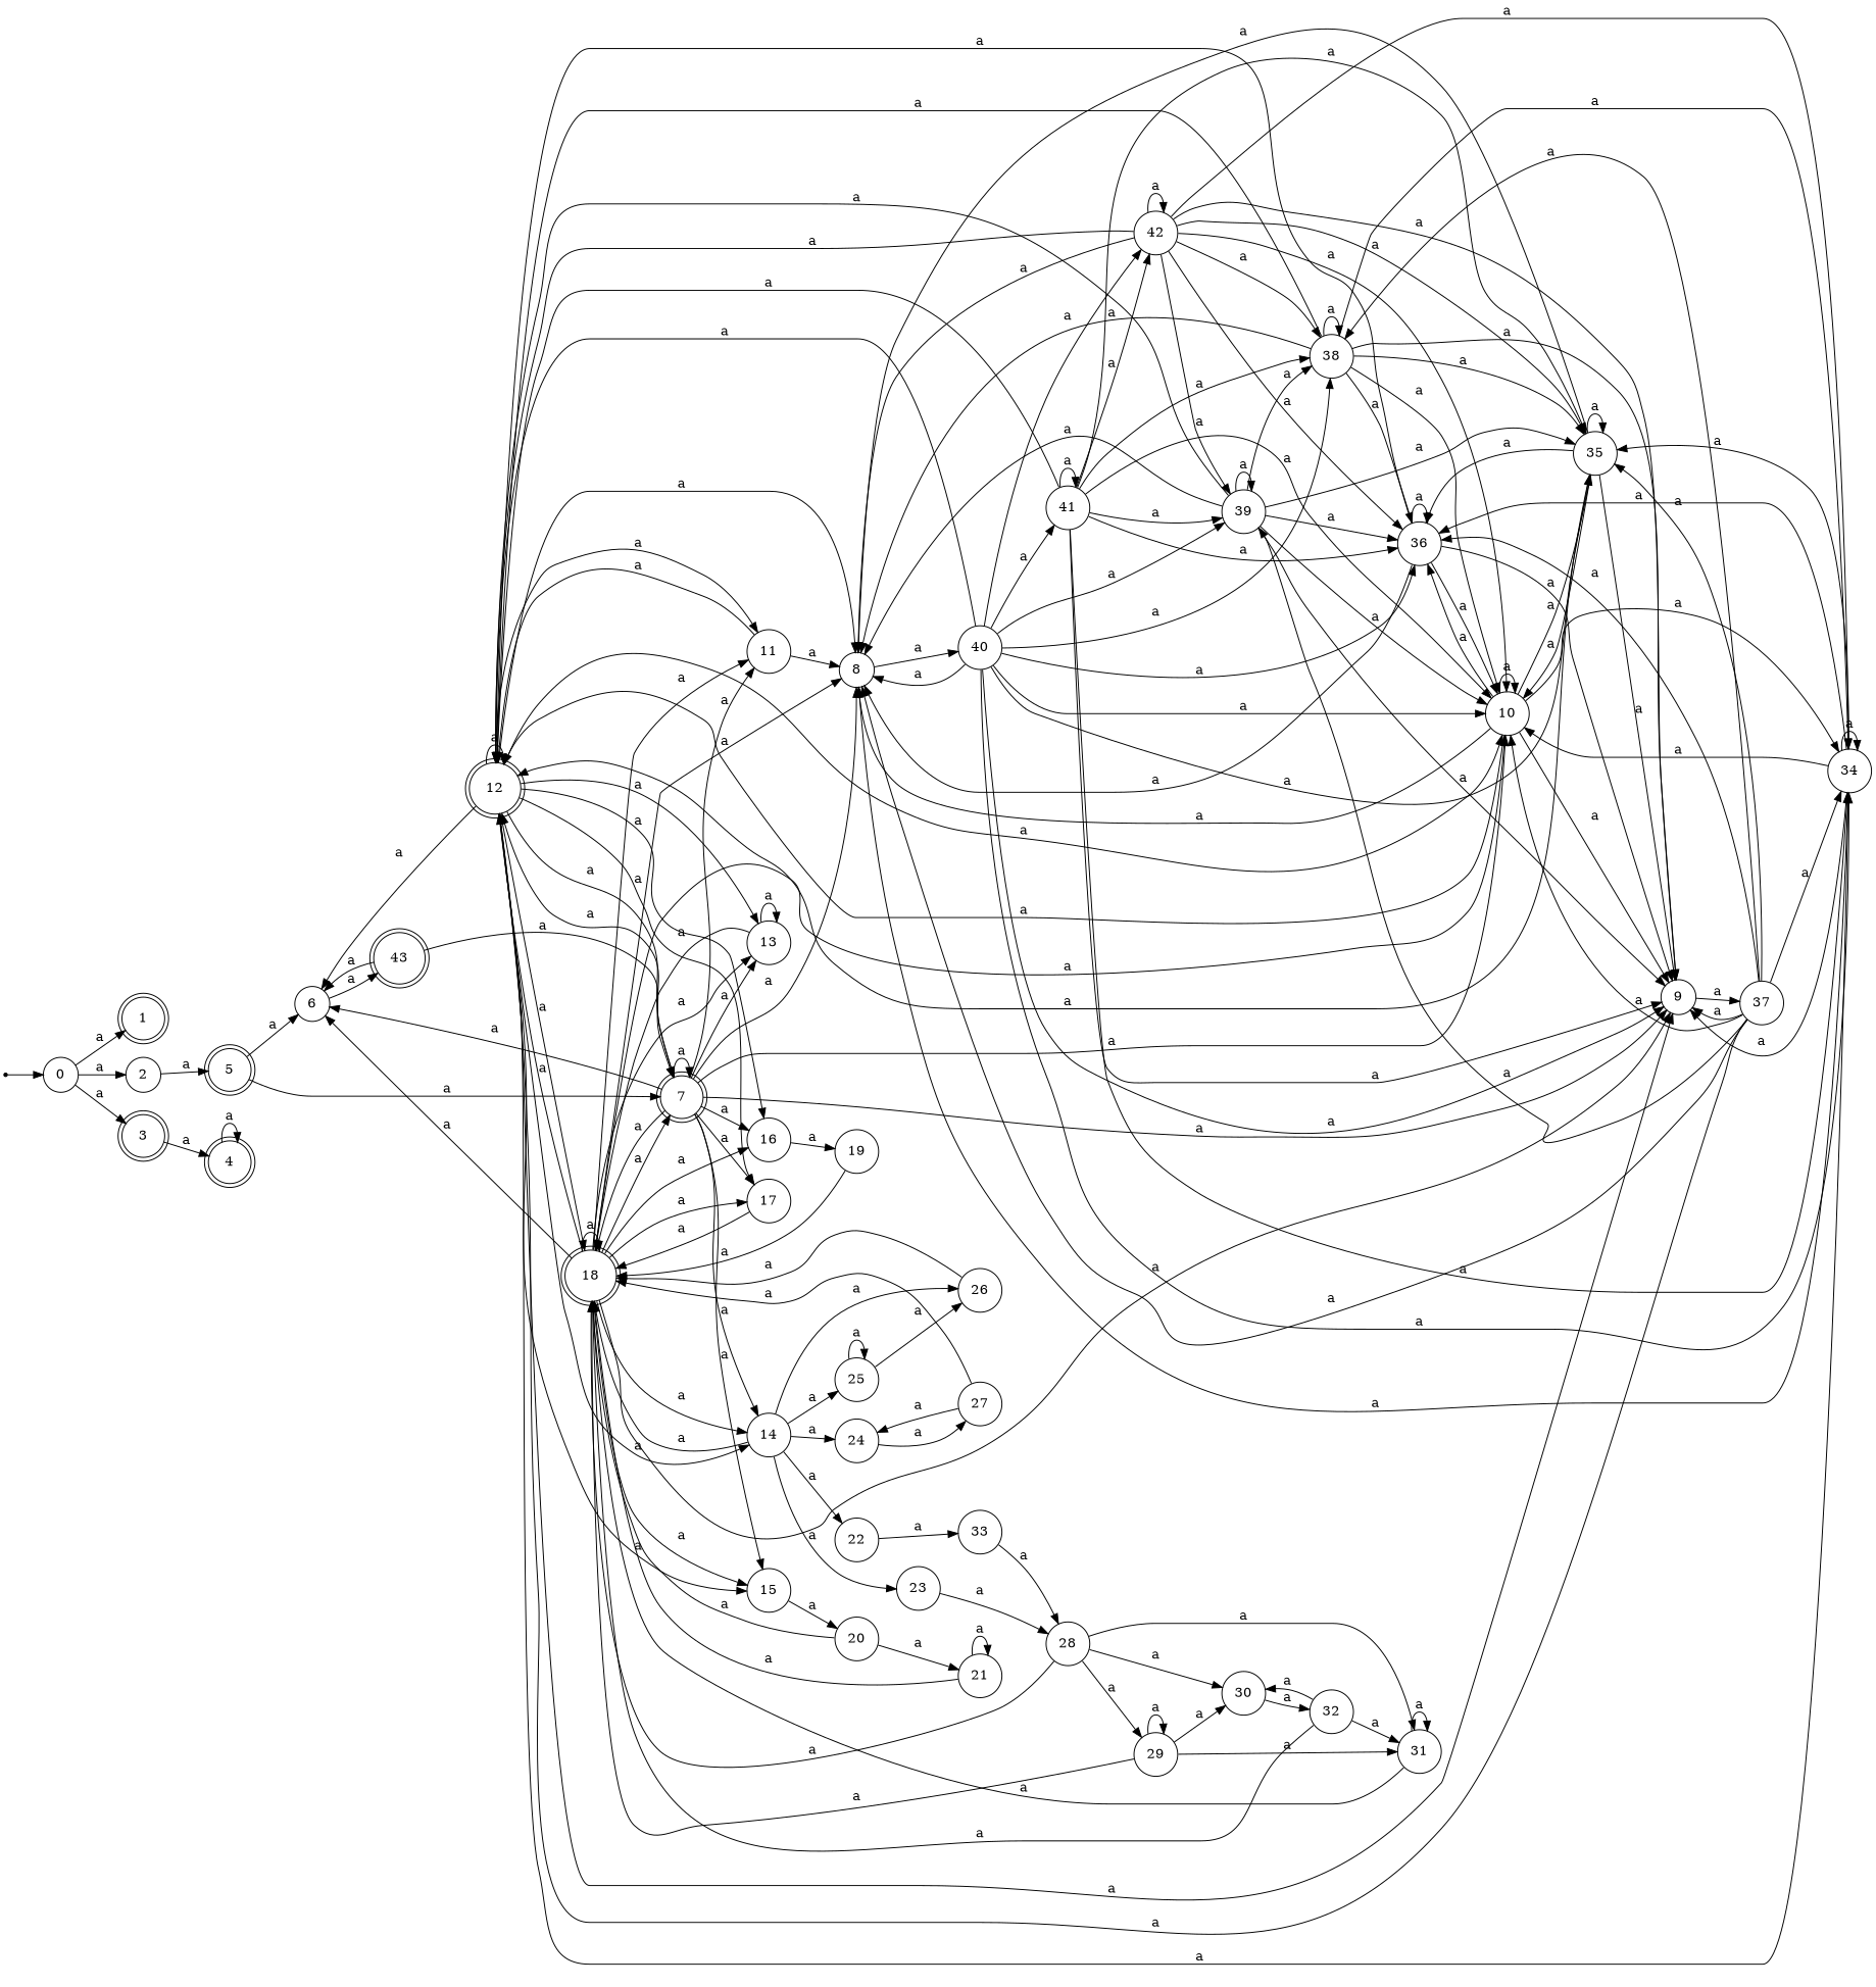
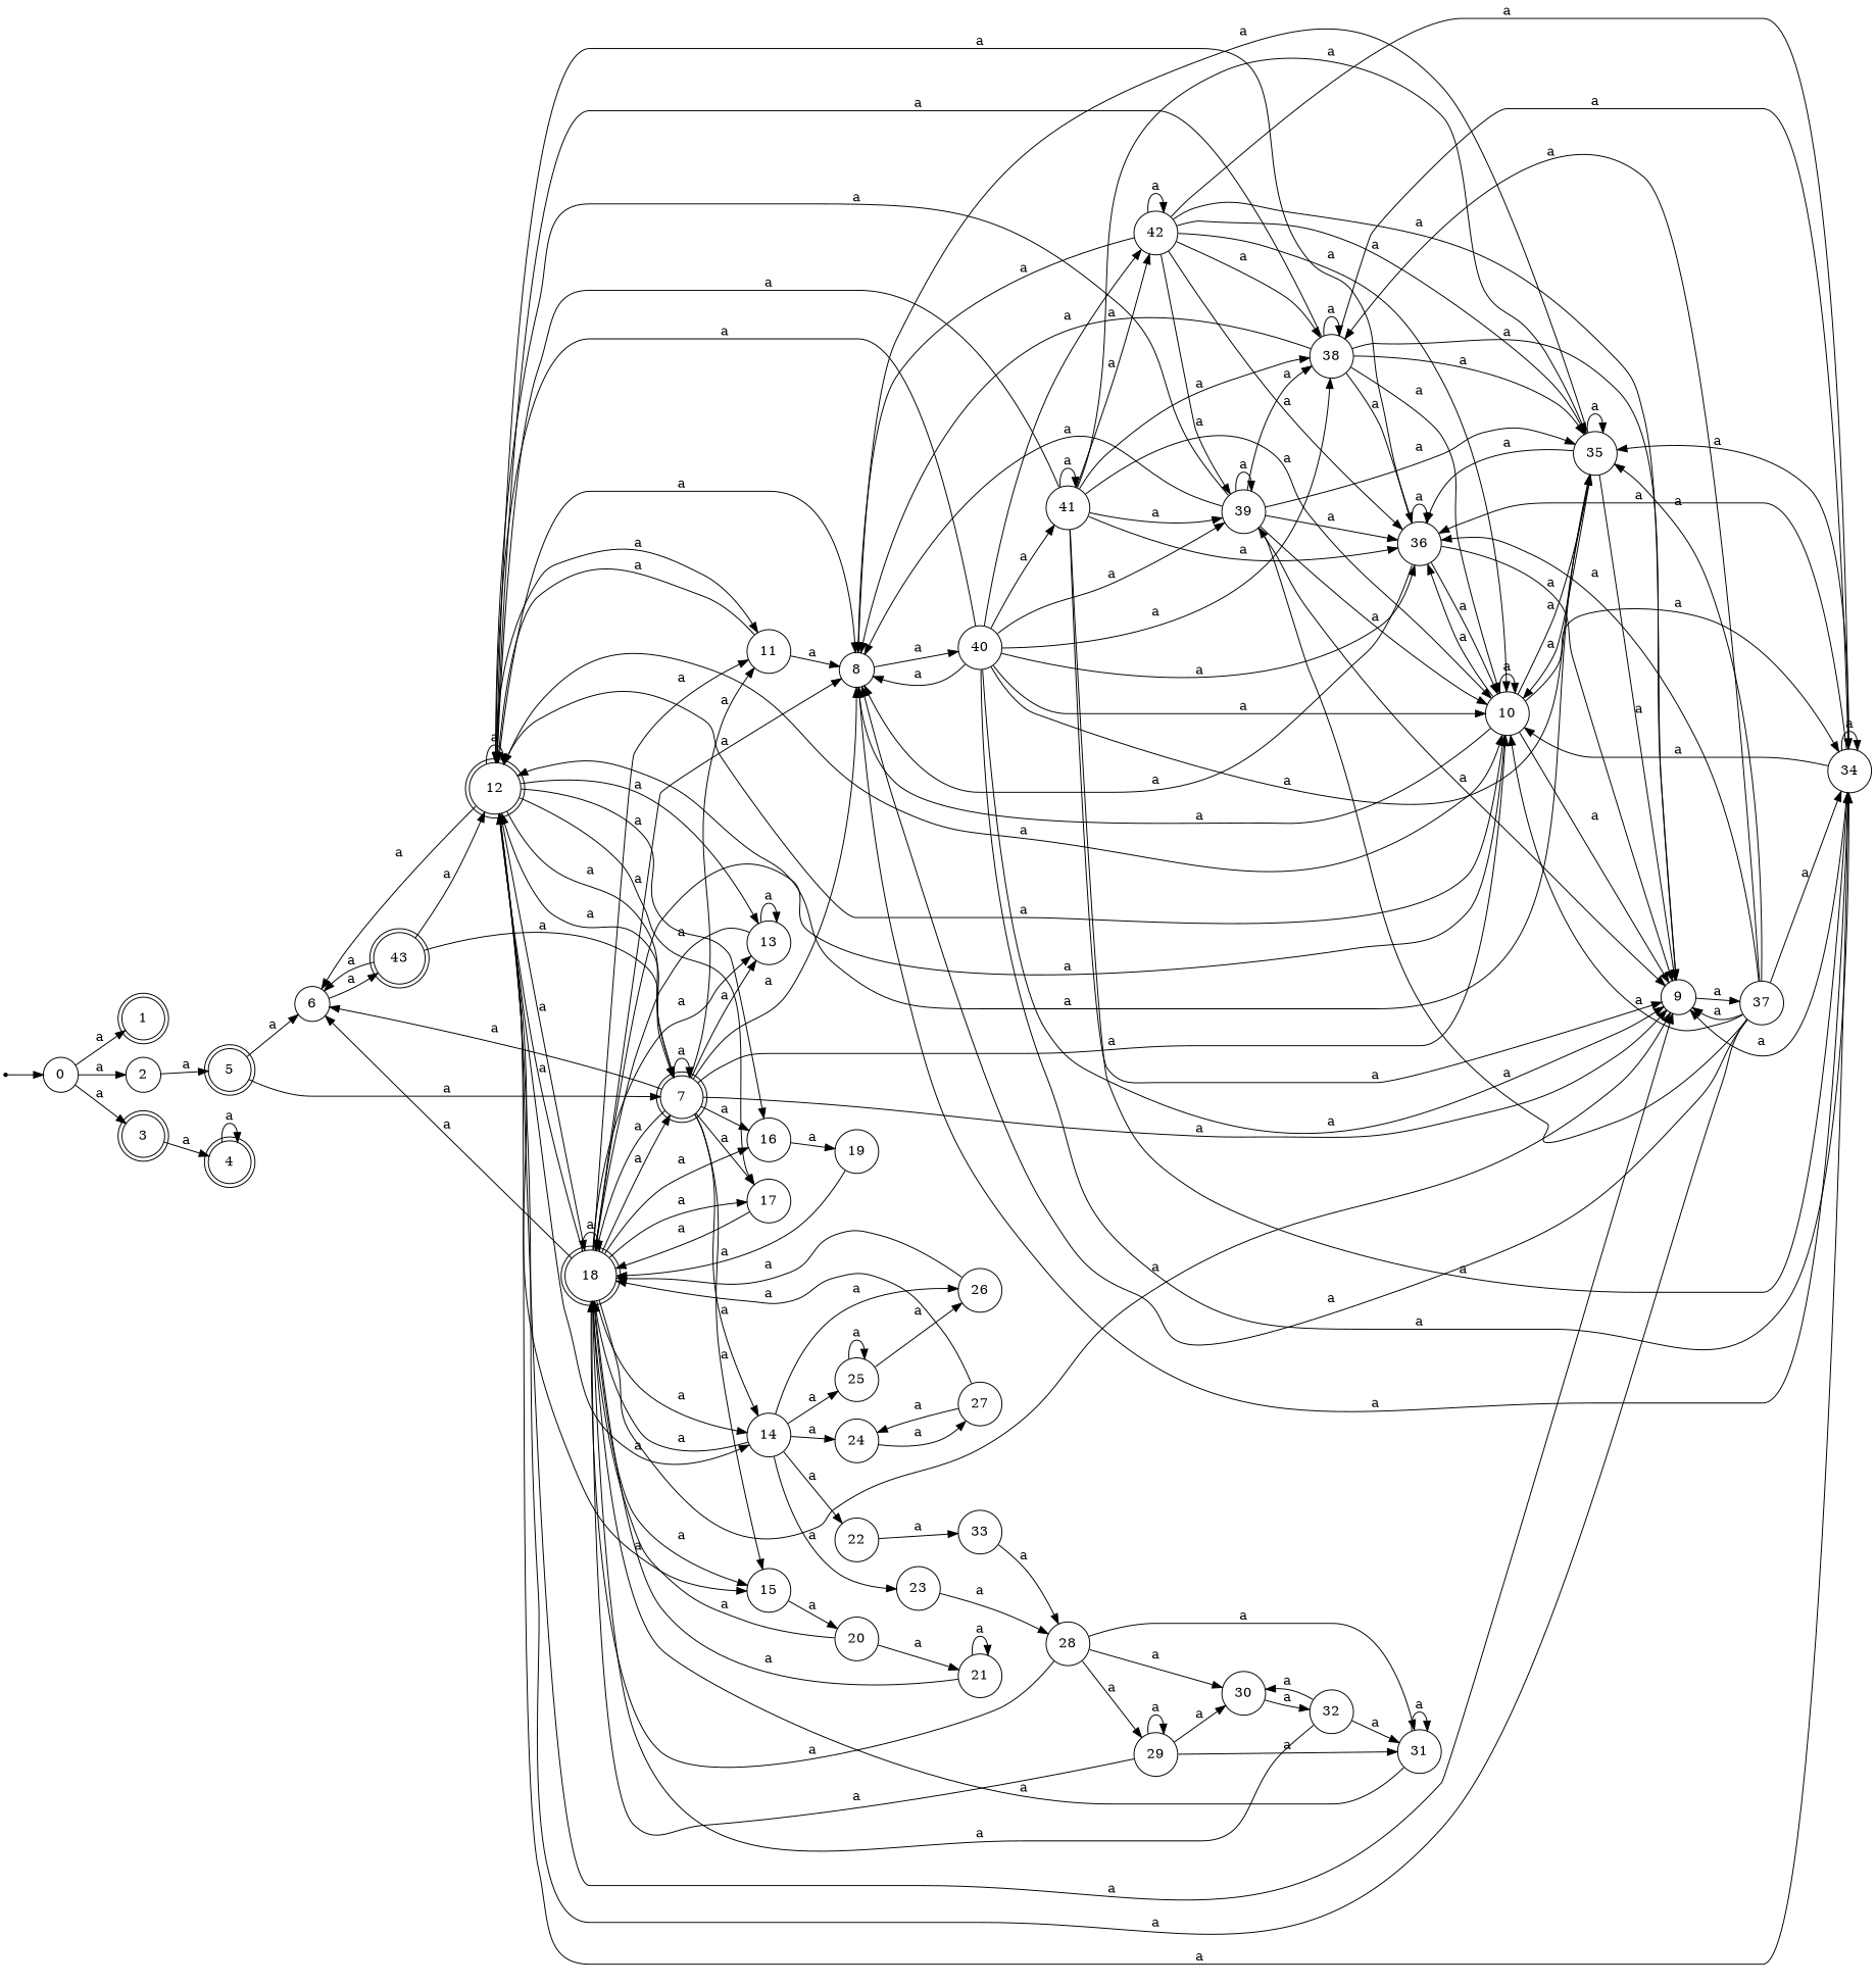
  digraph {
    rankdir=LR
    node [shape=circle]
    dummy0 [shape=point]
    0
    1 [shape=doublecircle]
    2
    3 [shape=doublecircle]
    5 [shape=doublecircle]
    4 [shape=doublecircle]
    6
    7 [shape=doublecircle]
    43 [shape=doublecircle]
    8
    9
    10
    11
    12 [shape=doublecircle]
    13
    14
    15
    16
    17
    18 [shape=doublecircle]
    40
    37
    34
    35
    36
    22
    23
    24
    25
    26
    20
    19
    38
    39
    41
    42
    33
    28
    27
    21
    29
    30
    31
    32
    dummy0 -> 0
    0 -> 1 [label=a]
    0 -> 2 [label=a]
    0 -> 3 [label=a]
    2 -> 5 [label=a]
    3 -> 4 [label=a]
    5 -> 6 [label=a]
    5 -> 7 [label=a]
    4 -> 4 [label=a]
    6 -> 43 [label=a]
    7 -> 6 [label=a]
    7 -> 7 [label=a]
    7 -> 8 [label=a]
    7 -> 9 [label=a]
    7 -> 10 [label=a]
    7 -> 11 [label=a]
    7 -> 12 [label=a]
    7 -> 13 [label=a]
    7 -> 14 [label=a]
    7 -> 15 [label=a]
    7 -> 16 [label=a]
    7 -> 17 [label=a]
    7 -> 18 [label=a]
    43 -> 6 [label=a]
    43 -> 7 [label=a]
    8 -> 40 [label=a]
    9 -> 37 [label=a]
    10 -> 8 [label=a]
    10 -> 9 [label=a]
    10 -> 10 [label=a]
    10 -> 12 [label=a]
    10 -> 34 [label=a]
    10 -> 35 [label=a]
    10 -> 36 [label=a]
    11 -> 8 [label=a]
    11 -> 12 [label=a]
    12 -> 6 [label=a]
    12 -> 7 [label=a]
    12 -> 8 [label=a]
    12 -> 9 [label=a]
    12 -> 10 [label=a]
    12 -> 11 [label=a]
    12 -> 12 [label=a]
    12 -> 13 [label=a]
    12 -> 14 [label=a]
    12 -> 15 [label=a]
    12 -> 16 [label=a]
    12 -> 17 [label=a]
    12 -> 18 [label=a]
    13 -> 13 [label=a]
    13 -> 18 [label=a]
    14 -> 18 [label=a]
    14 -> 22 [label=a]
    14 -> 23 [label=a]
    14 -> 24 [label=a]
    14 -> 25 [label=a]
    14 -> 26 [label=a]
    15 -> 20 [label=a]
    16 -> 19 [label=a]
    17 -> 18 [label=a]
    18 -> 6 [label=a]
    18 -> 7 [label=a]
    18 -> 8 [label=a]
    18 -> 9 [label=a]
    18 -> 10 [label=a]
    18 -> 11 [label=a]
    18 -> 12 [label=a]
    18 -> 13 [label=a]
    18 -> 14 [label=a]
    18 -> 15 [label=a]
    18 -> 16 [label=a]
    18 -> 17 [label=a]
    18 -> 18 [label=a]
    40 -> 8 [label=a]
    40 -> 9 [label=a]
    40 -> 10 [label=a]
    40 -> 12 [label=a]
    40 -> 34 [label=a]
    40 -> 35 [label=a]
    40 -> 36 [label=a]
    40 -> 38 [label=a]
    40 -> 39 [label=a]
    40 -> 41 [label=a]
    40 -> 42 [label=a]
    37 -> 8 [label=a]
    37 -> 9 [label=a]
    37 -> 10 [label=a]
    37 -> 12 [label=a]
    37 -> 34 [label=a]
    37 -> 35 [label=a]
    37 -> 36 [label=a]
    37 -> 38 [label=a]
    37 -> 39 [label=a]
    34 -> 8 [label=a]
    34 -> 9 [label=a]
    34 -> 10 [label=a]
    34 -> 12 [label=a]
    34 -> 34 [label=a]
    34 -> 35 [label=a]
    34 -> 36 [label=a]
    35 -> 8 [label=a]
    35 -> 9 [label=a]
    35 -> 10 [label=a]
    35 -> 12 [label=a]
    35 -> 35 [label=a]
    35 -> 36 [label=a]
    36 -> 8 [label=a]
    36 -> 9 [label=a]
    36 -> 10 [label=a]
    36 -> 12 [label=a]
    36 -> 36 [label=a]
    22 -> 33 [label=a]
    23 -> 28 [label=a]
    24 -> 27 [label=a]
    25 -> 25 [label=a]
    25 -> 26 [label=a]
    26 -> 18 [label=a]
    20 -> 18 [label=a]
    20 -> 21 [label=a]
    19 -> 18 [label=a]
    38 -> 8 [label=a]
    38 -> 9 [label=a]
    38 -> 10 [label=a]
    38 -> 12 [label=a]
    38 -> 34 [label=a]
    38 -> 35 [label=a]
    38 -> 36 [label=a]
    38 -> 38 [label=a]
    39 -> 8 [label=a]
    39 -> 9 [label=a]
    39 -> 10 [label=a]
    39 -> 12 [label=a]
    39 -> 35 [label=a]
    39 -> 36 [label=a]
    39 -> 38 [label=a]
    39 -> 39 [label=a]
    41 -> 9 [label=a]
    41 -> 10 [label=a]
    41 -> 12 [label=a]
    41 -> 34 [label=a]
    41 -> 35 [label=a]
    41 -> 36 [label=a]
    41 -> 38 [label=a]
    41 -> 39 [label=a]
    41 -> 41 [label=a]
    41 -> 42 [label=a]
    42 -> 8 [label=a]
    42 -> 9 [label=a]
    42 -> 10 [label=a]
-   42 -> 12 [label=a]
+   43 -> 12 [label=a]
    42 -> 34 [label=a]
    42 -> 35 [label=a]
    42 -> 36 [label=a]
    42 -> 38 [label=a]
    42 -> 39 [label=a]
    42 -> 42 [label=a]
    33 -> 28 [label=a]
    28 -> 18 [label=a]
    28 -> 29 [label=a]
    28 -> 30 [label=a]
    28 -> 31 [label=a]
    27 -> 18 [label=a]
    27 -> 24 [label=a]
    21 -> 18 [label=a]
    21 -> 21 [label=a]
    29 -> 18 [label=a]
    29 -> 29 [label=a]
    29 -> 30 [label=a]
    29 -> 31 [label=a]
    30 -> 32 [label=a]
    31 -> 18 [label=a]
    31 -> 31 [label=a]
    32 -> 18 [label=a]
    32 -> 30 [label=a]
    32 -> 31 [label=a]
  }
